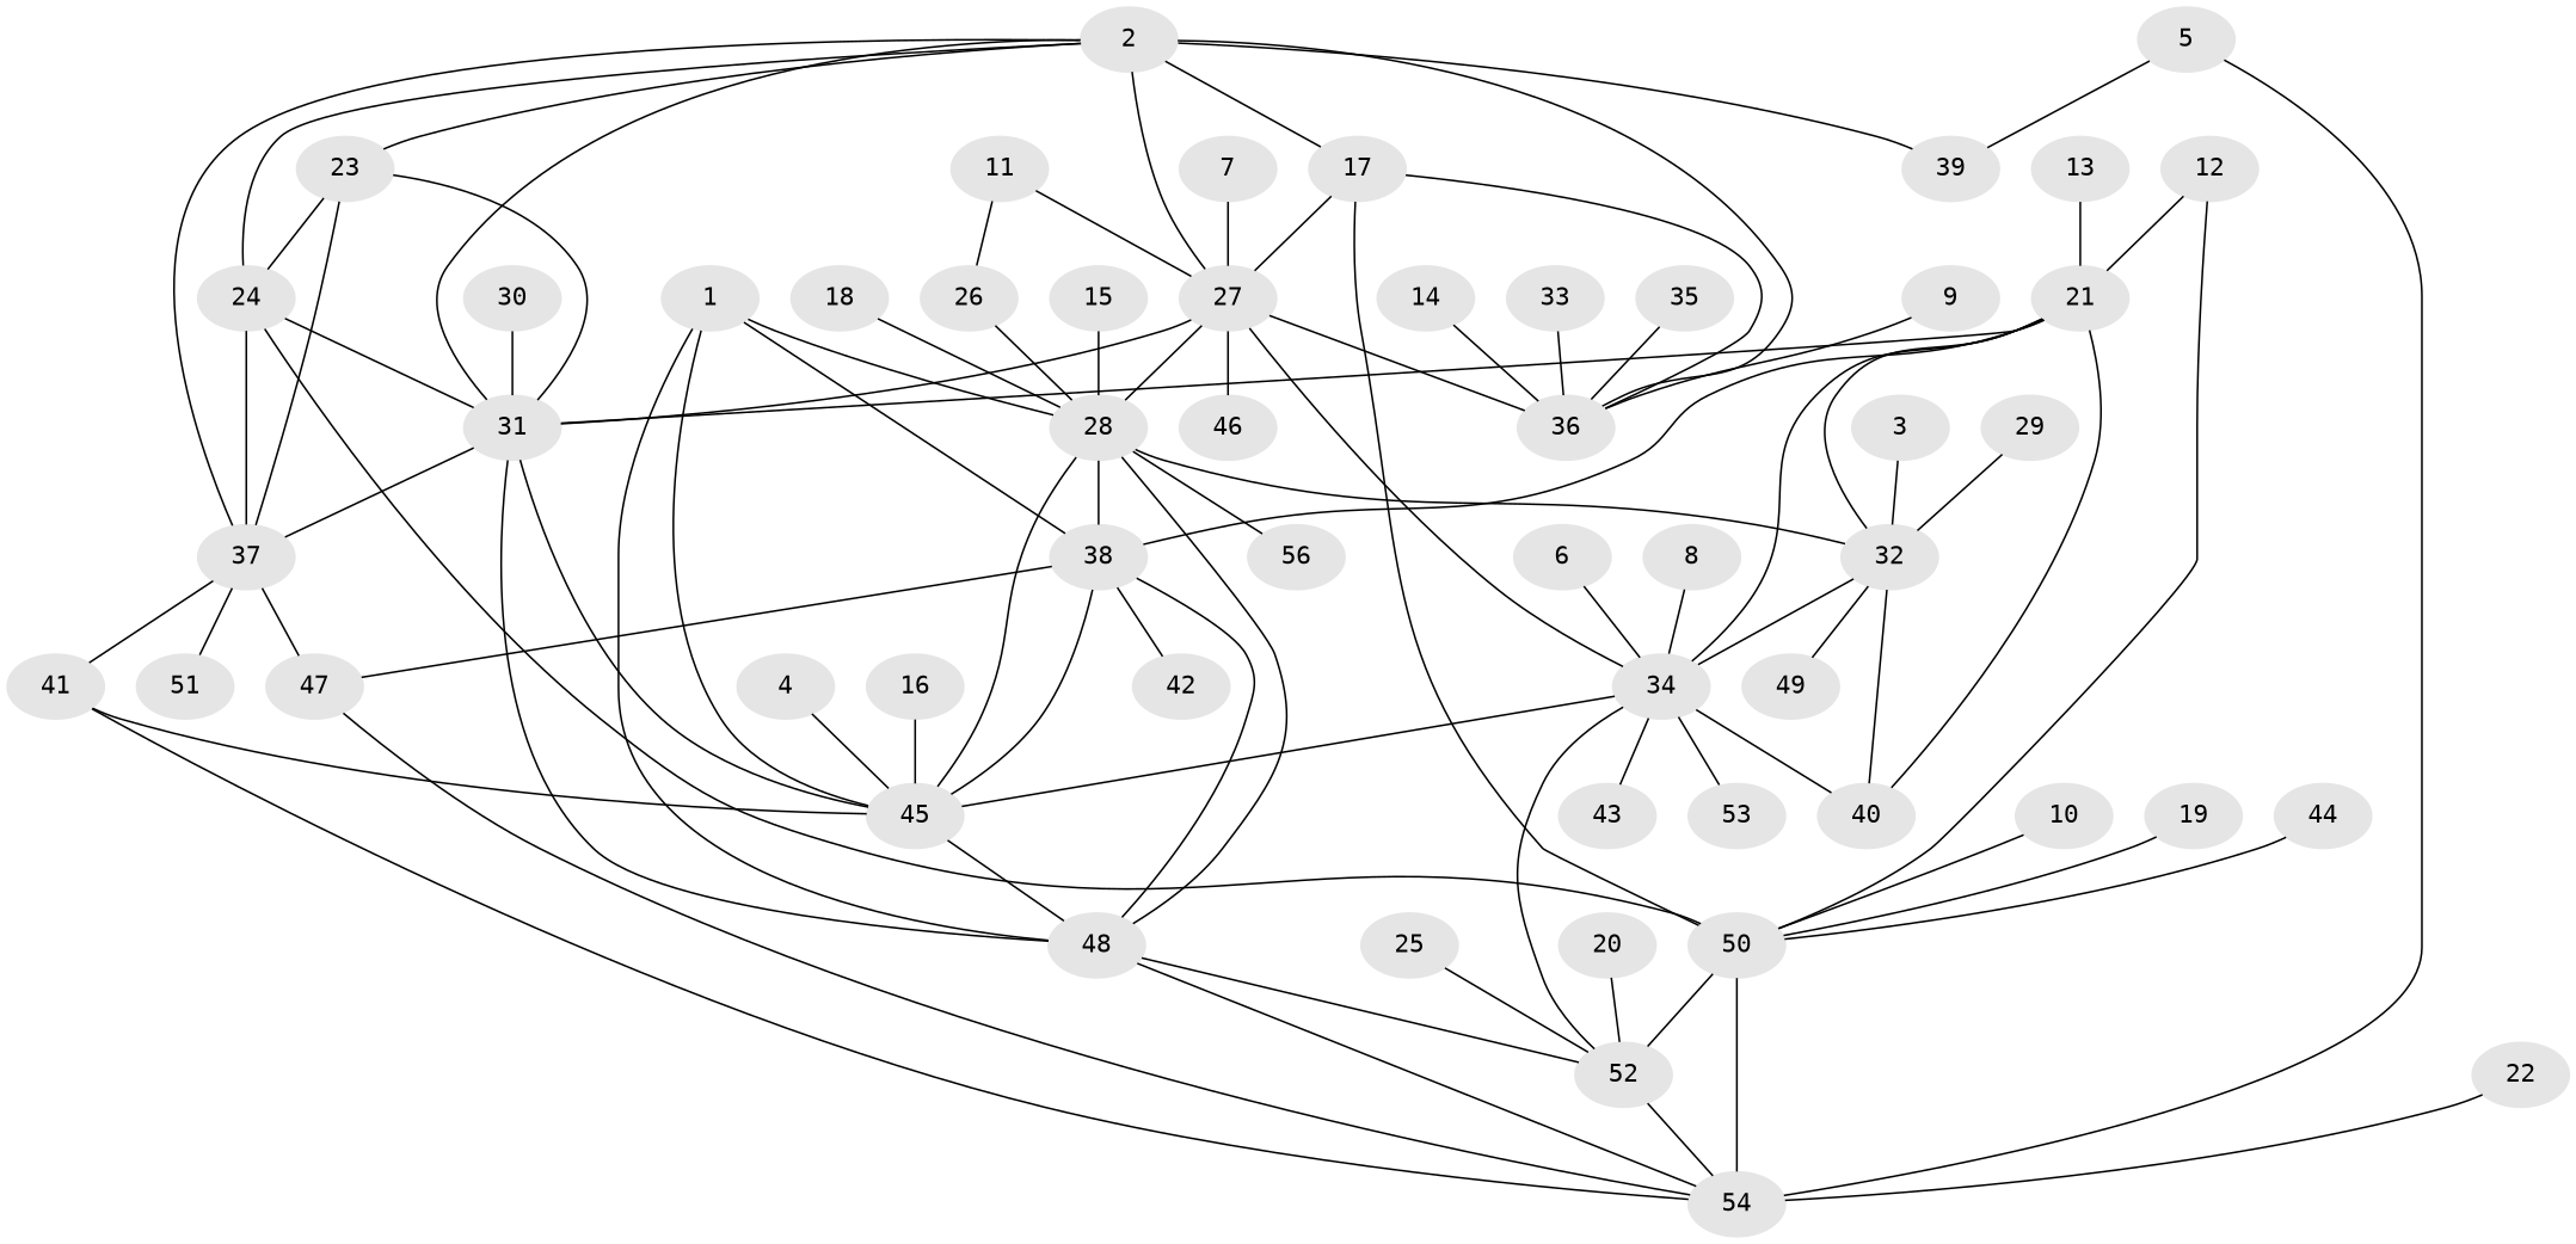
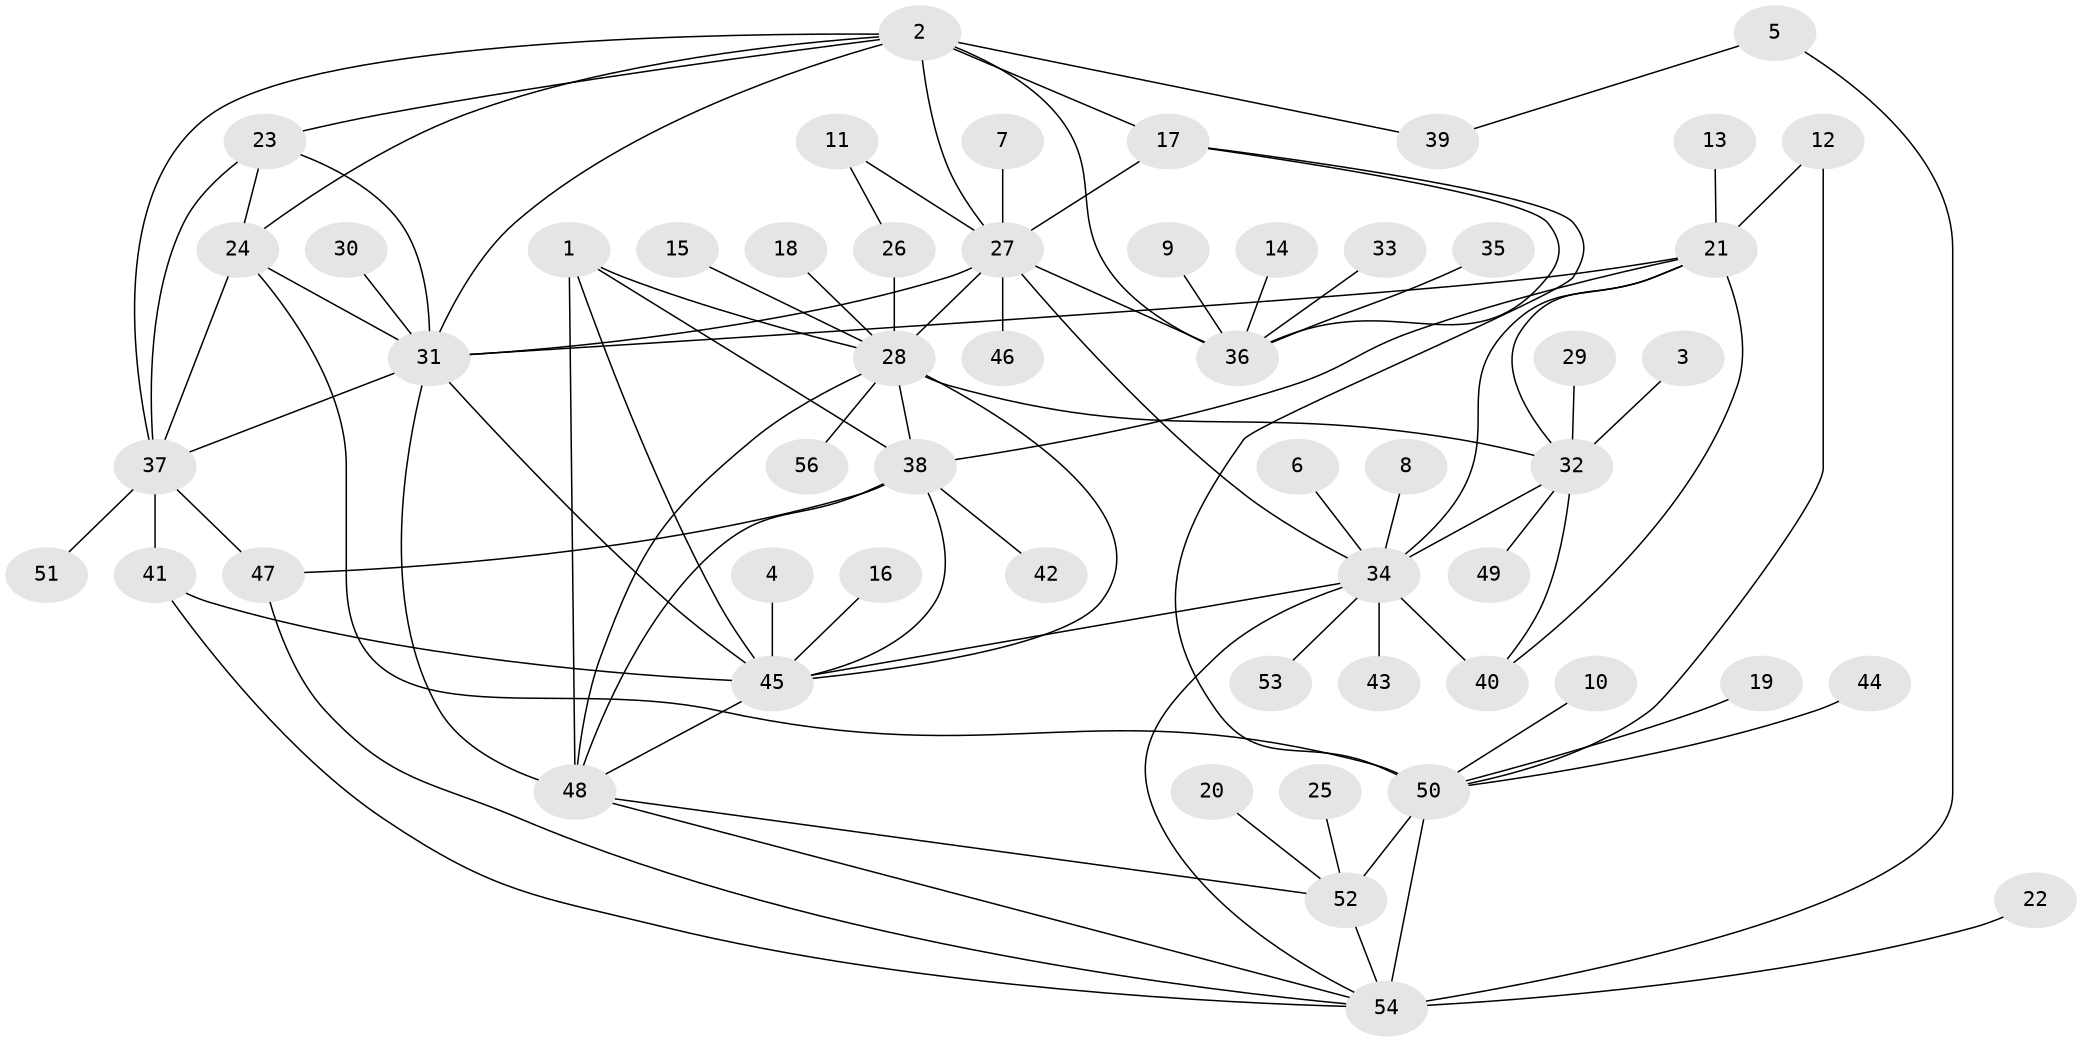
  graph {
    fontname="DejaVu Sans Mono"
    node [color=gray90 fontname="DejaVu Sans Mono" style=filled]
    edge [fontname="DejaVu Sans Mono" weight=1.0]
    1
    28
    38
    45
    48
    32
    56
    47
    42
    54
    52
    2
    17
    23
    24
    27
    31
    36
    37
    39
    50
    34
    46
    41
    51
    3
    40
    49
    4
    5
    6
    43
    53
    7
    8
    9
    10
    11
    26
    12
    21
    13
    14
    15
    16
    18
    19
    20
    22
    25
    29
    30
    33
    35
    44
    1 -- 28
    1 -- 38
    1 -- 45
    1 -- 48
    28 -- 38
    28 -- 45
    28 -- 48
    28 -- 32
    28 -- 56
    38 -- 45
    38 -- 48
    38 -- 47
    38 -- 42
    45 -- 48
    48 -- 54
    48 -- 52
    32 -- 34
    32 -- 40 [weight=2.0]
    32 -- 49
    47 -- 54
    52 -- 54 [weight=2.0]
    2 -- 17 [weight=2.0]
    2 -- 23
    2 -- 24
    2 -- 27 [weight=2.0]
    2 -- 31
    2 -- 36 [weight=2.0]
    2 -- 37
    2 -- 39
    17 -- 27
    17 -- 36
    17 -- 50
    23 -- 24
    23 -- 31
    23 -- 37
    24 -- 31
    24 -- 37
    24 -- 50
    27 -- 28 [weight=2.0]
    27 -- 31
    27 -- 36
    27 -- 34
    27 -- 46
    31 -- 45
    31 -- 48 [weight=2.0]
    31 -- 37
    37 -- 47
    37 -- 41
    37 -- 51
    50 -- 54 [weight=4.0]
    50 -- 52 [weight=2.0]
    34 -- 45
-   34 -- 52
+   34 -- 54
    34 -- 40 [weight=2.0]
    34 -- 43
    34 -- 53
    41 -- 45
    41 -- 54
    3 -- 32
    4 -- 45
    5 -- 54
    5 -- 39
    6 -- 34
    7 -- 27
    8 -- 34
    9 -- 36
    10 -- 50
    11 -- 27
    11 -- 26
    26 -- 28
    12 -- 50
    12 -- 21
    21 -- 38
    21 -- 32
    21 -- 31
    21 -- 34
    21 -- 40 [weight=2.0]
    13 -- 21
    14 -- 36
    15 -- 28
    16 -- 45
    18 -- 28
    19 -- 50
    20 -- 52
    22 -- 54
    25 -- 52
    29 -- 32
    30 -- 31
    33 -- 36
    35 -- 36
    44 -- 50
  }
